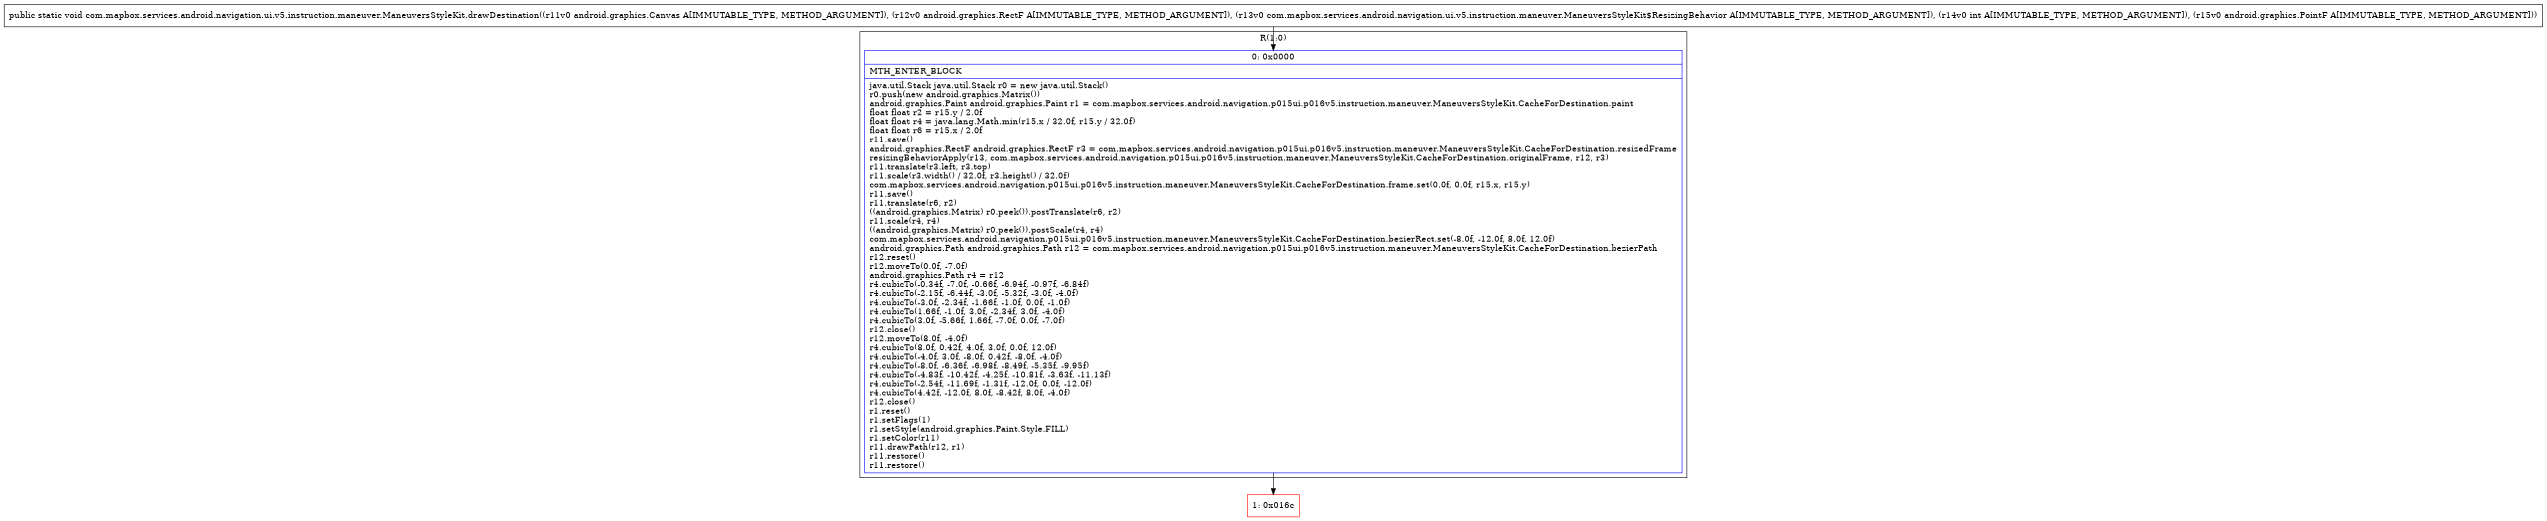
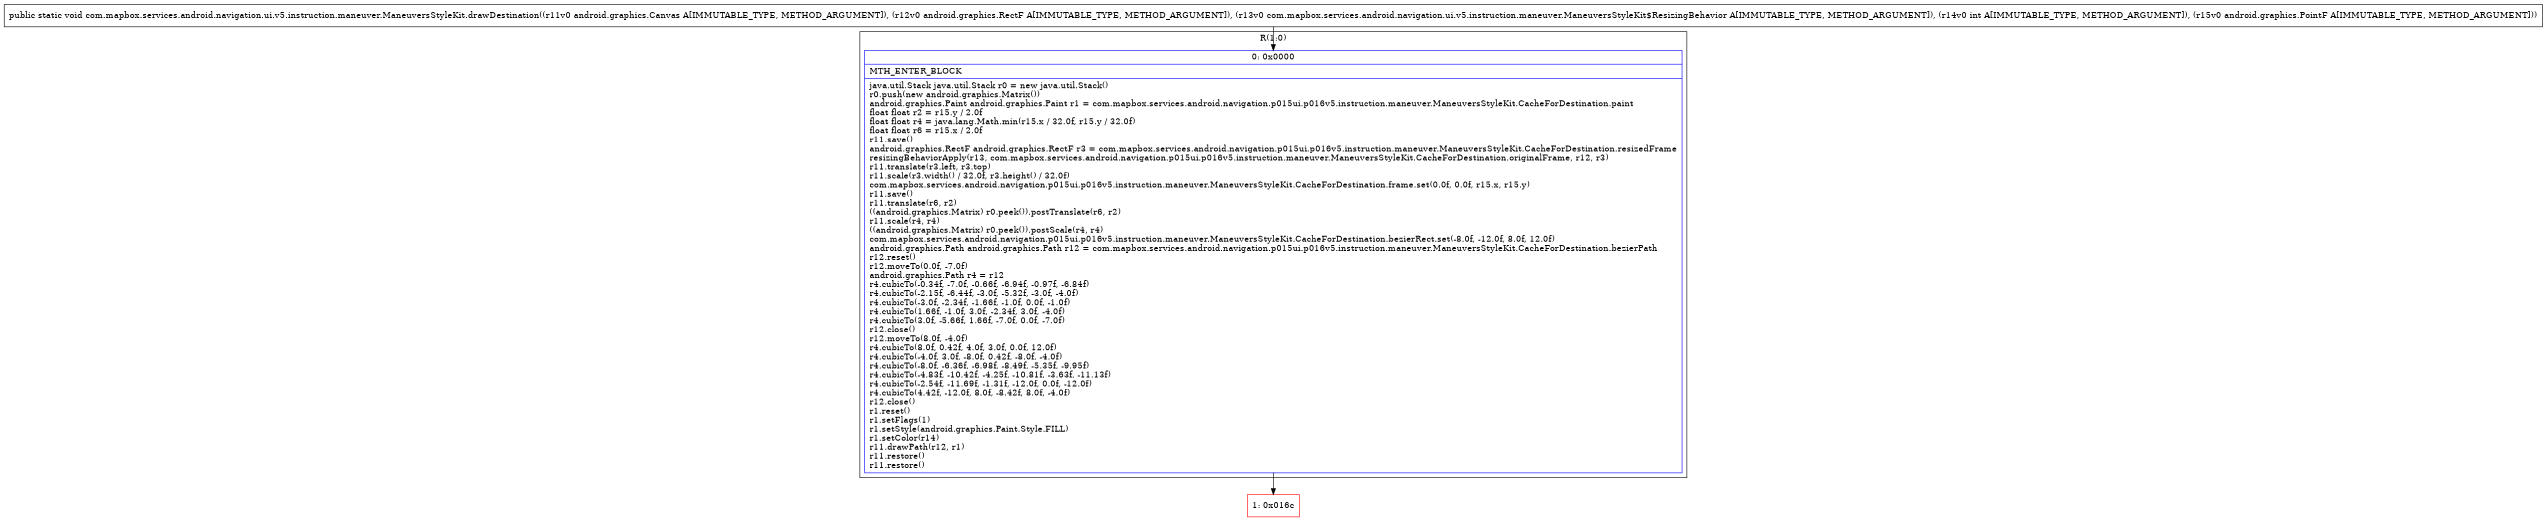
  digraph {
    node [shape=record]
-   n1 [color=blue label="{0\:\ 0x0000|MTH_ENTER_BLOCK\l|java.util.Stack java.util.Stack r0 = new java.util.Stack()\lr0.push(new android.graphics.Matrix())\landroid.graphics.Paint android.graphics.Paint r1 = com.mapbox.services.android.navigation.p015ui.p016v5.instruction.maneuver.ManeuversStyleKit.CacheForDestination.paint\lfloat float r2 = r15.y \/ 2.0f\lfloat float r4 = java.lang.Math.min(r15.x \/ 32.0f, r15.y \/ 32.0f)\lfloat float r6 = r15.x \/ 2.0f\lr11.save()\landroid.graphics.RectF android.graphics.RectF r3 = com.mapbox.services.android.navigation.p015ui.p016v5.instruction.maneuver.ManeuversStyleKit.CacheForDestination.resizedFrame\lresizingBehaviorApply(r13, com.mapbox.services.android.navigation.p015ui.p016v5.instruction.maneuver.ManeuversStyleKit.CacheForDestination.originalFrame, r12, r3)\lr11.translate(r3.left, r3.top)\lr11.scale(r3.width() \/ 32.0f, r3.height() \/ 32.0f)\lcom.mapbox.services.android.navigation.p015ui.p016v5.instruction.maneuver.ManeuversStyleKit.CacheForDestination.frame.set(0.0f, 0.0f, r15.x, r15.y)\lr11.save()\lr11.translate(r6, r2)\l((android.graphics.Matrix) r0.peek()).postTranslate(r6, r2)\lr11.scale(r4, r4)\l((android.graphics.Matrix) r0.peek()).postScale(r4, r4)\lcom.mapbox.services.android.navigation.p015ui.p016v5.instruction.maneuver.ManeuversStyleKit.CacheForDestination.bezierRect.set(\-8.0f, \-12.0f, 8.0f, 12.0f)\landroid.graphics.Path android.graphics.Path r12 = com.mapbox.services.android.navigation.p015ui.p016v5.instruction.maneuver.ManeuversStyleKit.CacheForDestination.bezierPath\lr12.reset()\lr12.moveTo(0.0f, \-7.0f)\landroid.graphics.Path r4 = r12\lr4.cubicTo(\-0.34f, \-7.0f, \-0.66f, \-6.94f, \-0.97f, \-6.84f)\lr4.cubicTo(\-2.15f, \-6.44f, \-3.0f, \-5.32f, \-3.0f, \-4.0f)\lr4.cubicTo(\-3.0f, \-2.34f, \-1.66f, \-1.0f, 0.0f, \-1.0f)\lr4.cubicTo(1.66f, \-1.0f, 3.0f, \-2.34f, 3.0f, \-4.0f)\lr4.cubicTo(3.0f, \-5.66f, 1.66f, \-7.0f, 0.0f, \-7.0f)\lr12.close()\lr12.moveTo(8.0f, \-4.0f)\lr4.cubicTo(8.0f, 0.42f, 4.0f, 3.0f, 0.0f, 12.0f)\lr4.cubicTo(\-4.0f, 3.0f, \-8.0f, 0.42f, \-8.0f, \-4.0f)\lr4.cubicTo(\-8.0f, \-6.36f, \-6.98f, \-8.49f, \-5.35f, \-9.95f)\lr4.cubicTo(\-4.83f, \-10.42f, \-4.25f, \-10.81f, \-3.63f, \-11.13f)\lr4.cubicTo(\-2.54f, \-11.69f, \-1.31f, \-12.0f, 0.0f, \-12.0f)\lr4.cubicTo(4.42f, \-12.0f, 8.0f, \-8.42f, 8.0f, \-4.0f)\lr12.close()\lr1.reset()\lr1.setFlags(1)\lr1.setStyle(android.graphics.Paint.Style.FILL)\lr1.setColor(r11)\lr11.drawPath(r12, r1)\lr11.restore()\lr11.restore()\l}"]
+   n1 [color=blue label="{0\:\ 0x0000|MTH_ENTER_BLOCK\l|java.util.Stack java.util.Stack r0 = new java.util.Stack()\lr0.push(new android.graphics.Matrix())\landroid.graphics.Paint android.graphics.Paint r1 = com.mapbox.services.android.navigation.p015ui.p016v5.instruction.maneuver.ManeuversStyleKit.CacheForDestination.paint\lfloat float r2 = r15.y \/ 2.0f\lfloat float r4 = java.lang.Math.min(r15.x \/ 32.0f, r15.y \/ 32.0f)\lfloat float r6 = r15.x \/ 2.0f\lr11.save()\landroid.graphics.RectF android.graphics.RectF r3 = com.mapbox.services.android.navigation.p015ui.p016v5.instruction.maneuver.ManeuversStyleKit.CacheForDestination.resizedFrame\lresizingBehaviorApply(r13, com.mapbox.services.android.navigation.p015ui.p016v5.instruction.maneuver.ManeuversStyleKit.CacheForDestination.originalFrame, r12, r3)\lr11.translate(r3.left, r3.top)\lr11.scale(r3.width() \/ 32.0f, r3.height() \/ 32.0f)\lcom.mapbox.services.android.navigation.p015ui.p016v5.instruction.maneuver.ManeuversStyleKit.CacheForDestination.frame.set(0.0f, 0.0f, r15.x, r15.y)\lr11.save()\lr11.translate(r6, r2)\l((android.graphics.Matrix) r0.peek()).postTranslate(r6, r2)\lr11.scale(r4, r4)\l((android.graphics.Matrix) r0.peek()).postScale(r4, r4)\lcom.mapbox.services.android.navigation.p015ui.p016v5.instruction.maneuver.ManeuversStyleKit.CacheForDestination.bezierRect.set(\-8.0f, \-12.0f, 8.0f, 12.0f)\landroid.graphics.Path android.graphics.Path r12 = com.mapbox.services.android.navigation.p015ui.p016v5.instruction.maneuver.ManeuversStyleKit.CacheForDestination.bezierPath\lr12.reset()\lr12.moveTo(0.0f, \-7.0f)\landroid.graphics.Path r4 = r12\lr4.cubicTo(\-0.34f, \-7.0f, \-0.66f, \-6.94f, \-0.97f, \-6.84f)\lr4.cubicTo(\-2.15f, \-6.44f, \-3.0f, \-5.32f, \-3.0f, \-4.0f)\lr4.cubicTo(\-3.0f, \-2.34f, \-1.66f, \-1.0f, 0.0f, \-1.0f)\lr4.cubicTo(1.66f, \-1.0f, 3.0f, \-2.34f, 3.0f, \-4.0f)\lr4.cubicTo(3.0f, \-5.66f, 1.66f, \-7.0f, 0.0f, \-7.0f)\lr12.close()\lr12.moveTo(8.0f, \-4.0f)\lr4.cubicTo(8.0f, 0.42f, 4.0f, 3.0f, 0.0f, 12.0f)\lr4.cubicTo(\-4.0f, 3.0f, \-8.0f, 0.42f, \-8.0f, \-4.0f)\lr4.cubicTo(\-8.0f, \-6.36f, \-6.98f, \-8.49f, \-5.35f, \-9.95f)\lr4.cubicTo(\-4.83f, \-10.42f, \-4.25f, \-10.81f, \-3.63f, \-11.13f)\lr4.cubicTo(\-2.54f, \-11.69f, \-1.31f, \-12.0f, 0.0f, \-12.0f)\lr4.cubicTo(4.42f, \-12.0f, 8.0f, \-8.42f, 8.0f, \-4.0f)\lr12.close()\lr1.reset()\lr1.setFlags(1)\lr1.setStyle(android.graphics.Paint.Style.FILL)\lr1.setColor(r14)\lr11.drawPath(r12, r1)\lr11.restore()\lr11.restore()\l}"]
    n2 [color=red label="{1\:\ 0x016c}"]
    n3 [label="{public static void com.mapbox.services.android.navigation.ui.v5.instruction.maneuver.ManeuversStyleKit.drawDestination((r11v0 android.graphics.Canvas A[IMMUTABLE_TYPE, METHOD_ARGUMENT]), (r12v0 android.graphics.RectF A[IMMUTABLE_TYPE, METHOD_ARGUMENT]), (r13v0 com.mapbox.services.android.navigation.ui.v5.instruction.maneuver.ManeuversStyleKit$ResizingBehavior A[IMMUTABLE_TYPE, METHOD_ARGUMENT]), (r14v0 int A[IMMUTABLE_TYPE, METHOD_ARGUMENT]), (r15v0 android.graphics.PointF A[IMMUTABLE_TYPE, METHOD_ARGUMENT])) }"]
    subgraph cluster_1 {
      label="R(1:0)"
      n1
    }
    n1 -> n2
    n3 -> n1
  }
